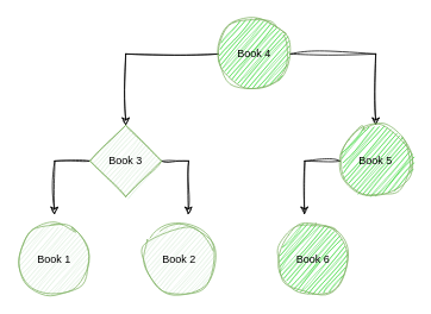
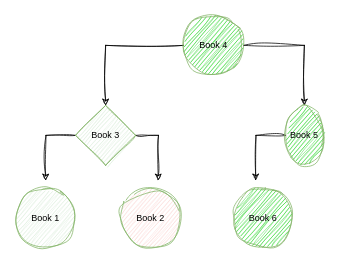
  <mxCell id="0" />
  <mxCell id="1" parent="0" />
  <mxCell id="2" style="edgeStyle=orthogonalEdgeStyle;rounded=0;orthogonalLoop=1;jettySize=auto;html=1;sketch=1;curveFitting=1;jiggle=2;" parent="1" source="4" target="11" edge="1"><mxGeometry relative="1" as="geometry" /></mxCell>
  <mxCell id="3" style="edgeStyle=orthogonalEdgeStyle;rounded=0;orthogonalLoop=1;jettySize=auto;html=1;entryX=0.5;entryY=0;entryDx=0;entryDy=0;sketch=1;curveFitting=1;jiggle=2;" parent="1" source="4" target="7" edge="1"><mxGeometry relative="1" as="geometry" /></mxCell>
  <mxCell id="4" value="Book 4" style="ellipse;whiteSpace=wrap;html=1;aspect=fixed;fillColor=#00CC00;strokeColor=#82b366;fillStyle=auto;sketch=1;curveFitting=1;jiggle=2;" parent="1" vertex="1"><mxGeometry x="244" y="20" width="80" height="80" as="geometry" /></mxCell>
  <mxCell id="5" style="edgeStyle=orthogonalEdgeStyle;rounded=0;orthogonalLoop=1;jettySize=auto;html=1;sketch=1;curveFitting=1;jiggle=2;" parent="1" source="7" edge="1"><mxGeometry relative="1" as="geometry"><mxPoint x="60" y="240" as="targetPoint" /></mxGeometry></mxCell>
  <mxCell id="6" style="edgeStyle=orthogonalEdgeStyle;rounded=0;orthogonalLoop=1;jettySize=auto;html=1;sketch=1;curveFitting=1;jiggle=2;" parent="1" source="7" edge="1"><mxGeometry relative="1" as="geometry"><mxPoint x="210" y="240" as="targetPoint" /></mxGeometry></mxCell>
  <mxCell id="7" value="Book 3" style="rhombus;whiteSpace=wrap;html=1;aspect=fixed;fillColor=#d5e8d4;strokeColor=#82b366;sketch=1;curveFitting=1;jiggle=2;" parent="1" vertex="1"><mxGeometry x="100" y="140" width="80" height="80" as="geometry" /></mxCell>
  <mxCell id="8" value="Book 1" style="ellipse;whiteSpace=wrap;html=1;aspect=fixed;fillColor=#d5e8d4;strokeColor=#82b366;sketch=1;curveFitting=1;jiggle=2;" parent="1" vertex="1"><mxGeometry x="20" y="250" width="80" height="80" as="geometry" /></mxCell>
- <mxCell id="9" value="Book 2" style="ellipse;whiteSpace=wrap;html=1;aspect=fixed;fillColor=#d5e8d4;strokeColor=#82b366;sketch=1;curveFitting=1;jiggle=2;" parent="1" vertex="1"><mxGeometry x="160" y="250" width="80" height="80" as="geometry" /></mxCell>
+ <mxCell id="9" value="Book 2" style="ellipse;whiteSpace=wrap;html=1;aspect=fixed;fillColor=#f8cecc;strokeColor=#82b366;sketch=1;curveFitting=1;jiggle=2;" parent="1" vertex="1"><mxGeometry x="160" y="250" width="80" height="80" as="geometry" /></mxCell>
  <mxCell id="10" style="edgeStyle=orthogonalEdgeStyle;rounded=0;orthogonalLoop=1;jettySize=auto;html=1;sketch=1;curveFitting=1;jiggle=2;" parent="1" source="11" edge="1"><mxGeometry relative="1" as="geometry"><mxPoint x="340" y="240" as="targetPoint" /></mxGeometry></mxCell>
- <mxCell id="11" value="Book 5" style="ellipse;whiteSpace=wrap;html=1;aspect=fixed;fillColor=#00CC00;strokeColor=#82b366;sketch=1;curveFitting=1;jiggle=2;" parent="1" vertex="1"><mxGeometry x="380" y="140" width="80" height="80" as="geometry" /></mxCell>
+ <mxCell id="11" value="Book 5" style="ellipse;whiteSpace=wrap;html=1;aspect=fixed;fillColor=#00CC00;strokeColor=#82b366;sketch=1;curveFitting=1;jiggle=2;" parent="1" vertex="1"><mxGeometry x="380" y="140" width="50" height="80" as="geometry" /></mxCell>
  <mxCell id="12" value="Book 6" style="ellipse;whiteSpace=wrap;html=1;aspect=fixed;fillColor=#00CC00;strokeColor=#82b366;sketch=1;curveFitting=1;jiggle=2;" parent="1" vertex="1"><mxGeometry x="310" y="250" width="80" height="80" as="geometry" /></mxCell>
